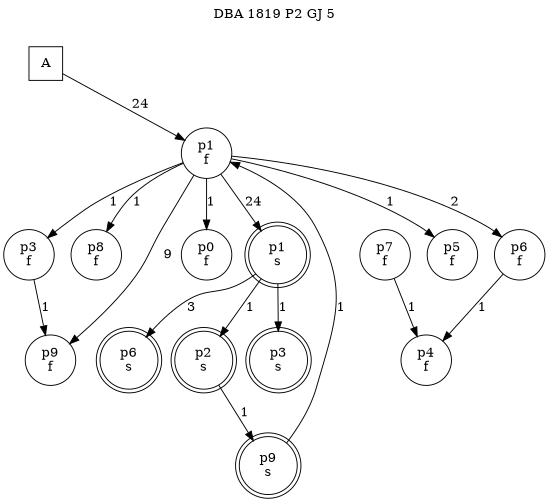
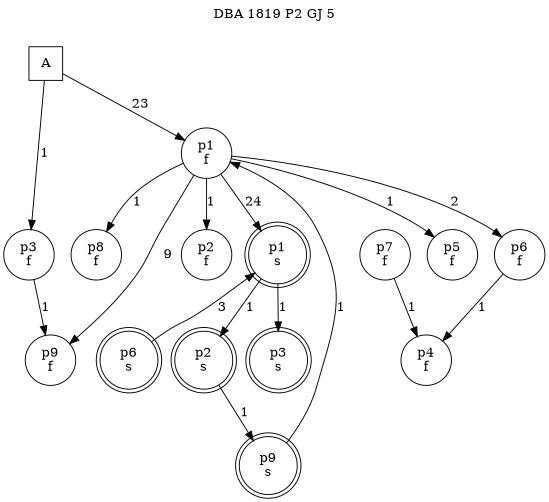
  digraph {
    label=" DBA 1819 P2 GJ 5 "
    labelloc=tl
    rankdir=TB
    node [shape=circle]
    n1 [label=A shape=square]
    n2 [label="p1\nf"]
    n3 [label="p5\nf"]
    n4 [label="p8\nf"]
    n5 [label="p3\nf"]
    n6 [label="p9\nf"]
-   n7 [label="p0\nf"]
+   n7 [label="p2\nf"]
    n8 [label="p1\ns" shape=doublecircle]
    n9 [label="p6\nf"]
    n10 [label="p6\ns" shape=doublecircle]
    n11 [label="p2\ns" shape=doublecircle]
    n12 [label="p3\ns" shape=doublecircle]
    n13 [label="p9\ns" shape=doublecircle]
    n14 [label="p4\nf"]
    n15 [label="p7\nf"]
-   n1 -> n2 [label=24]
+   n1 -> n2 [label=23]
    n2 -> n3 [label=1]
    n2 -> n4 [label=1]
-   n2 -> n5 [label=1]
+   n1 -> n5 [label=1]
    n2 -> n6 [label=9]
    n2 -> n7 [label=1]
    n2 -> n8 [label=24]
    n2 -> n9 [label=2]
    n5 -> n6 [label=1]
-   n8 -> n10 [label=3]
+   n10 -> n8 [label=3]
    n8 -> n11 [label=1]
    n8 -> n12 [label=1]
    n9 -> n14 [label=1]
    n11 -> n13 [label=1]
    n13 -> n2 [label=1]
    n15 -> n14 [label=1]
  }
